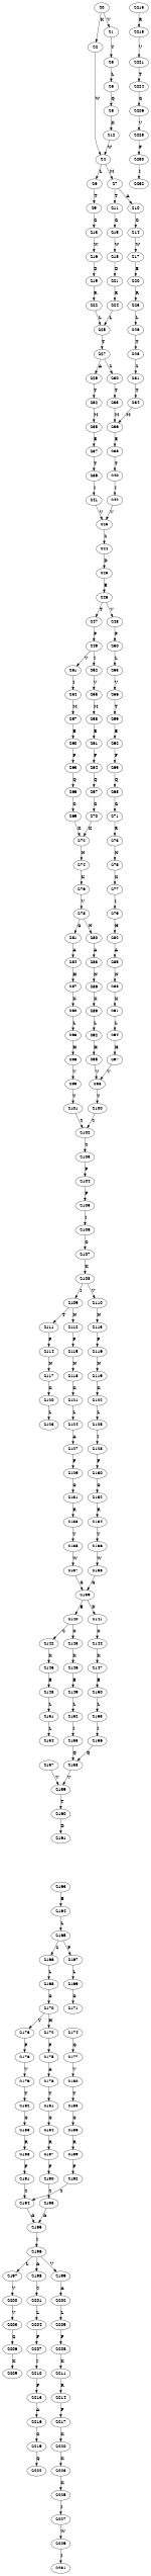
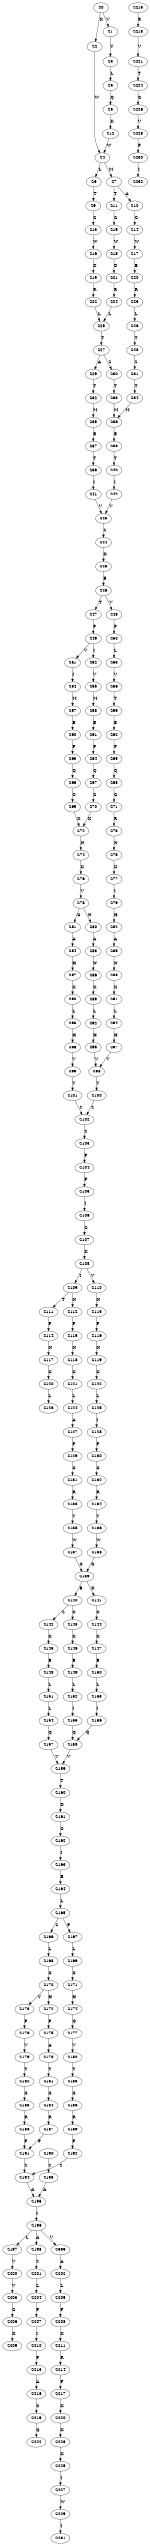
  strict digraph {
    S0
    S1
    S2
    S3
    S4
    S5
    S6
    S7
    S8
    S9
    S10
    S11
    S12
    S13
    S14
    S15
    S16
    S17
    S18
    S19
    S20
    S21
    S22
    S23
    S24
    S25
    S26
    S27
    S28
    S29
    S30
    S31
    S32
    S33
    S34
    S35
    S36
    S37
    S38
    S39
    S40
    S41
    S42
    S43
    S44
    S45
    S46
    S47
    S48
    S49
    S50
    S51
    S52
    S53
    S54
    S55
    S56
    S57
    S58
    S59
    S60
    S61
    S62
    S63
    S64
    S65
    S66
    S67
    S68
    S69
    S70
    S71
    S72
    S73
    S74
    S75
    S76
    S77
    S78
    S79
    S80
    S81
    S82
    S83
    S84
    S85
    S86
    S87
    S88
    S89
    S90
    S91
    S92
    S93
    S94
    S95
    S96
    S97
    S98
    S99
    S100
    S101
    S102
    S103
    S104
    S105
    S106
    S107
    S108
    S109
    S110
    S111
    S112
    S113
    S114
    S115
    S116
    S117
    S118
    S119
    S120
    S121
    S122
    S123
    S124
    S125
    S127
    S128
    S129
    S130
    S131
    S132
    S133
    S134
    S135
    S136
    S137
    S138
    S139
    S140
    S141
    S142
    S143
    S144
    S145
    S146
    S147
    S148
    S149
    S150
    S151
    S152
    S153
    S154
    S155
    S156
    S157
    S158
    S159
    S160
    S161
+   S162
    S163
    S164
    S165
    S166
    S167
    S168
    S169
    S170
    S171
    S172
    S173
    S174
    S175
    S176
    S177
    S178
    S179
    S180
    S181
    S182
    S183
    S184
    S185
    S186
    S187
    S188
    S189
    S190
    S191
    S192
    S193
    S194
    S195
    S196
    S197
    S198
-   S199
+   S199 [label=S599]
    S200
    S201
    S202
    S203
    S204
    S205
    S206
    S207
    S208
    S209
    S210
    S211
    S213
    S214
    S216
    S217
    S215
    S218
    S219
    S220
    S221
    S222
    S223
    S224
    S225
    S226
    S227
    S228
    S229
    S230
    S231
    S232
    S0 -> S1 [label=V]
    S0 -> S2 [label=K]
    S1 -> S3 [label=Y]
    S2 -> S4 [label=W]
    S3 -> S5 [label=L]
    S4 -> S6 [label=L]
    S4 -> S7 [label=M]
    S5 -> S8 [label=Q]
    S6 -> S9 [label=T]
    S7 -> S10 [label=A]
    S7 -> S11 [label=T]
    S8 -> S12 [label=K]
    S9 -> S13 [label=G]
    S10 -> S14 [label=G]
    S11 -> S15 [label=G]
    S12 -> S4 [label=W]
    S13 -> S16 [label=W]
    S14 -> S17 [label=W]
    S15 -> S18 [label=W]
    S16 -> S19 [label=D]
    S17 -> S20 [label=E]
    S18 -> S21 [label=D]
    S19 -> S22 [label=R]
    S20 -> S23 [label=R]
    S21 -> S24 [label=R]
    S22 -> S25 [label=L]
    S23 -> S26 [label=L]
    S24 -> S25 [label=L]
    S25 -> S27 [label=T]
    S26 -> S28 [label=T]
    S27 -> S29 [label=A]
    S27 -> S30 [label=S]
    S28 -> S31 [label=S]
    S29 -> S32 [label=T]
    S30 -> S33 [label=T]
    S31 -> S34 [label=T]
    S32 -> S35 [label=M]
    S33 -> S36 [label=M]
    S34 -> S36 [label=M]
    S35 -> S37 [label=E]
    S36 -> S38 [label=E]
    S37 -> S39 [label=T]
    S38 -> S40 [label=T]
    S39 -> S41 [label=I]
    S40 -> S42 [label=I]
    S41 -> S43 [label=V]
    S42 -> S43 [label=V]
    S43 -> S44 [label=S]
    S44 -> S45 [label=D]
    S45 -> S46 [label=E]
    S46 -> S47 [label=T]
    S46 -> S48 [label=V]
    S47 -> S49 [label=P]
    S48 -> S50 [label=P]
    S49 -> S51 [label=V]
    S49 -> S52 [label=I]
    S50 -> S53 [label=L]
    S51 -> S54 [label=I]
    S52 -> S55 [label=V]
    S53 -> S56 [label=V]
    S54 -> S57 [label=M]
    S55 -> S58 [label=M]
    S56 -> S59 [label=T]
    S57 -> S60 [label=E]
    S58 -> S61 [label=E]
    S59 -> S62 [label=E]
    S60 -> S63 [label=F]
    S61 -> S64 [label=F]
    S62 -> S65 [label=F]
    S63 -> S66 [label=Q]
    S64 -> S67 [label=Q]
    S65 -> S68 [label=Q]
    S66 -> S69 [label=G]
    S67 -> S70 [label=G]
    S68 -> S71 [label=G]
    S69 -> S72 [label=K]
    S70 -> S72 [label=K]
    S71 -> S73 [label=R]
    S72 -> S74 [label=N]
    S73 -> S75 [label=N]
    S74 -> S76 [label=K]
    S75 -> S77 [label=K]
    S76 -> S78 [label=V]
    S77 -> S79 [label=I]
    S78 -> S80 [label=N]
    S78 -> S81 [label=G]
    S79 -> S82 [label=H]
    S80 -> S83 [label=A]
    S81 -> S84 [label=A]
    S82 -> S85 [label=A]
    S83 -> S86 [label=N]
    S84 -> S87 [label=H]
    S85 -> S88 [label=N]
    S86 -> S89 [label=K]
    S87 -> S90 [label=K]
    S88 -> S91 [label=K]
    S89 -> S92 [label=L]
    S90 -> S93 [label=L]
    S91 -> S94 [label=L]
    S92 -> S95 [label=H]
    S93 -> S96 [label=H]
    S94 -> S97 [label=H]
    S95 -> S98 [label=V]
    S96 -> S99 [label=V]
    S97 -> S98 [label=V]
    S98 -> S100 [label=Y]
    S99 -> S101 [label=Y]
    S100 -> S102 [label=S]
    S101 -> S102 [label=S]
    S102 -> S103 [label=S]
    S103 -> S104 [label=P]
    S104 -> S105 [label=F]
    S105 -> S106 [label=I]
    S106 -> S107 [label=G]
    S107 -> S108 [label=K]
    S108 -> S109 [label=I]
    S108 -> S110 [label=V]
    S109 -> S111 [label=T]
    S109 -> S112 [label=N]
    S110 -> S113 [label=N]
    S111 -> S114 [label=P]
    S112 -> S115 [label=P]
    S113 -> S116 [label=P]
    S114 -> S117 [label=N]
    S115 -> S118 [label=N]
    S116 -> S119 [label=N]
    S117 -> S120 [label=K]
    S118 -> S121 [label=K]
    S119 -> S122 [label=K]
    S120 -> S123 [label=L]
    S121 -> S124 [label=L]
    S122 -> S125 [label=L]
    S124 -> S127 [label=A]
    S125 -> S128 [label=I]
    S127 -> S129 [label=F]
    S128 -> S130 [label=F]
    S129 -> S131 [label=G]
    S130 -> S132 [label=G]
    S131 -> S133 [label=R]
    S132 -> S134 [label=R]
    S133 -> S135 [label=Y]
    S134 -> S136 [label=Y]
    S135 -> S137 [label=W]
    S136 -> S138 [label=W]
    S137 -> S139 [label=G]
    S138 -> S139 [label=G]
    S139 -> S140 [label=E]
    S139 -> S141 [label=D]
    S140 -> S142 [label=S]
    S140 -> S143 [label=C]
    S141 -> S144 [label=C]
    S142 -> S145 [label=K]
    S143 -> S146 [label=K]
    S144 -> S147 [label=K]
    S145 -> S148 [label=E]
    S146 -> S149 [label=E]
    S147 -> S150 [label=E]
    S148 -> S151 [label=L]
    S149 -> S152 [label=L]
    S150 -> S153 [label=L]
    S151 -> S154 [label=L]
    S152 -> S155 [label=I]
    S153 -> S156 [label=I]
+   S154 -> S157 [label=Q]
    S155 -> S158 [label=Q]
    S156 -> S158 [label=Q]
    S157 -> S159 [label=V]
    S158 -> S159 [label=V]
    S159 -> S160 [label=T]
    S160 -> S161 [label=D]
+   S161 -> S162 [label=G]
+   S162 -> S163 [label=I]
    S163 -> S164 [label=E]
    S164 -> S165 [label=L]
    S165 -> S166 [label=S]
    S165 -> S167 [label=P]
    S166 -> S168 [label=L]
    S167 -> S169 [label=L]
    S168 -> S170 [label=G]
    S169 -> S171 [label=G]
    S170 -> S172 [label=H]
    S170 -> S173 [label=Y]
+   S171 -> S174 [label=H]
    S172 -> S175 [label=P]
    S173 -> S176 [label=P]
    S174 -> S177 [label=Q]
    S175 -> S178 [label=A]
    S176 -> S179 [label=V]
    S177 -> S180 [label=V]
    S178 -> S181 [label=T]
    S179 -> S182 [label=T]
    S180 -> S183 [label=T]
    S181 -> S184 [label=G]
    S182 -> S185 [label=G]
    S183 -> S186 [label=G]
    S184 -> S187 [label=R]
    S185 -> S188 [label=R]
    S186 -> S189 [label=R]
-   S187 -> S190 [label=F]
+   S187 -> S191 [label=F]
    S188 -> S191 [label=F]
    S189 -> S192 [label=F]
    S190 -> S193 [label=S]
    S191 -> S194 [label=S]
    S192 -> S194 [label=S]
    S193 -> S195 [label=A]
    S194 -> S195 [label=A]
    S195 -> S196 [label=I]
    S196 -> S197 [label=L]
    S196 -> S198 [label=A]
    S196 -> S199 [label=V]
    S197 -> S200 [label=V]
    S198 -> S201 [label=S]
    S199 -> S202 [label=A]
    S200 -> S203 [label=V]
    S201 -> S204 [label=L]
    S202 -> S205 [label=L]
    S203 -> S206 [label=G]
    S204 -> S207 [label=F]
    S205 -> S208 [label=F]
    S206 -> S209 [label=K]
    S207 -> S210 [label=I]
    S208 -> S211 [label=K]
    S210 -> S213 [label=F]
    S211 -> S214 [label=R]
    S213 -> S216 [label=A]
    S214 -> S217 [label=F]
    S216 -> S219 [label=C]
    S217 -> S220 [label=K]
    S215 -> S218 [label=R]
    S218 -> S221 [label=V]
    S219 -> S222 [label=Q]
    S220 -> S223 [label=K]
    S221 -> S224 [label=T]
    S223 -> S225 [label=K]
    S224 -> S226 [label=G]
    S225 -> S227 [label=I]
    S226 -> S228 [label=V]
    S227 -> S229 [label=W]
    S228 -> S230 [label=F]
    S229 -> S231 [label=I]
    S230 -> S232 [label=I]
  }
